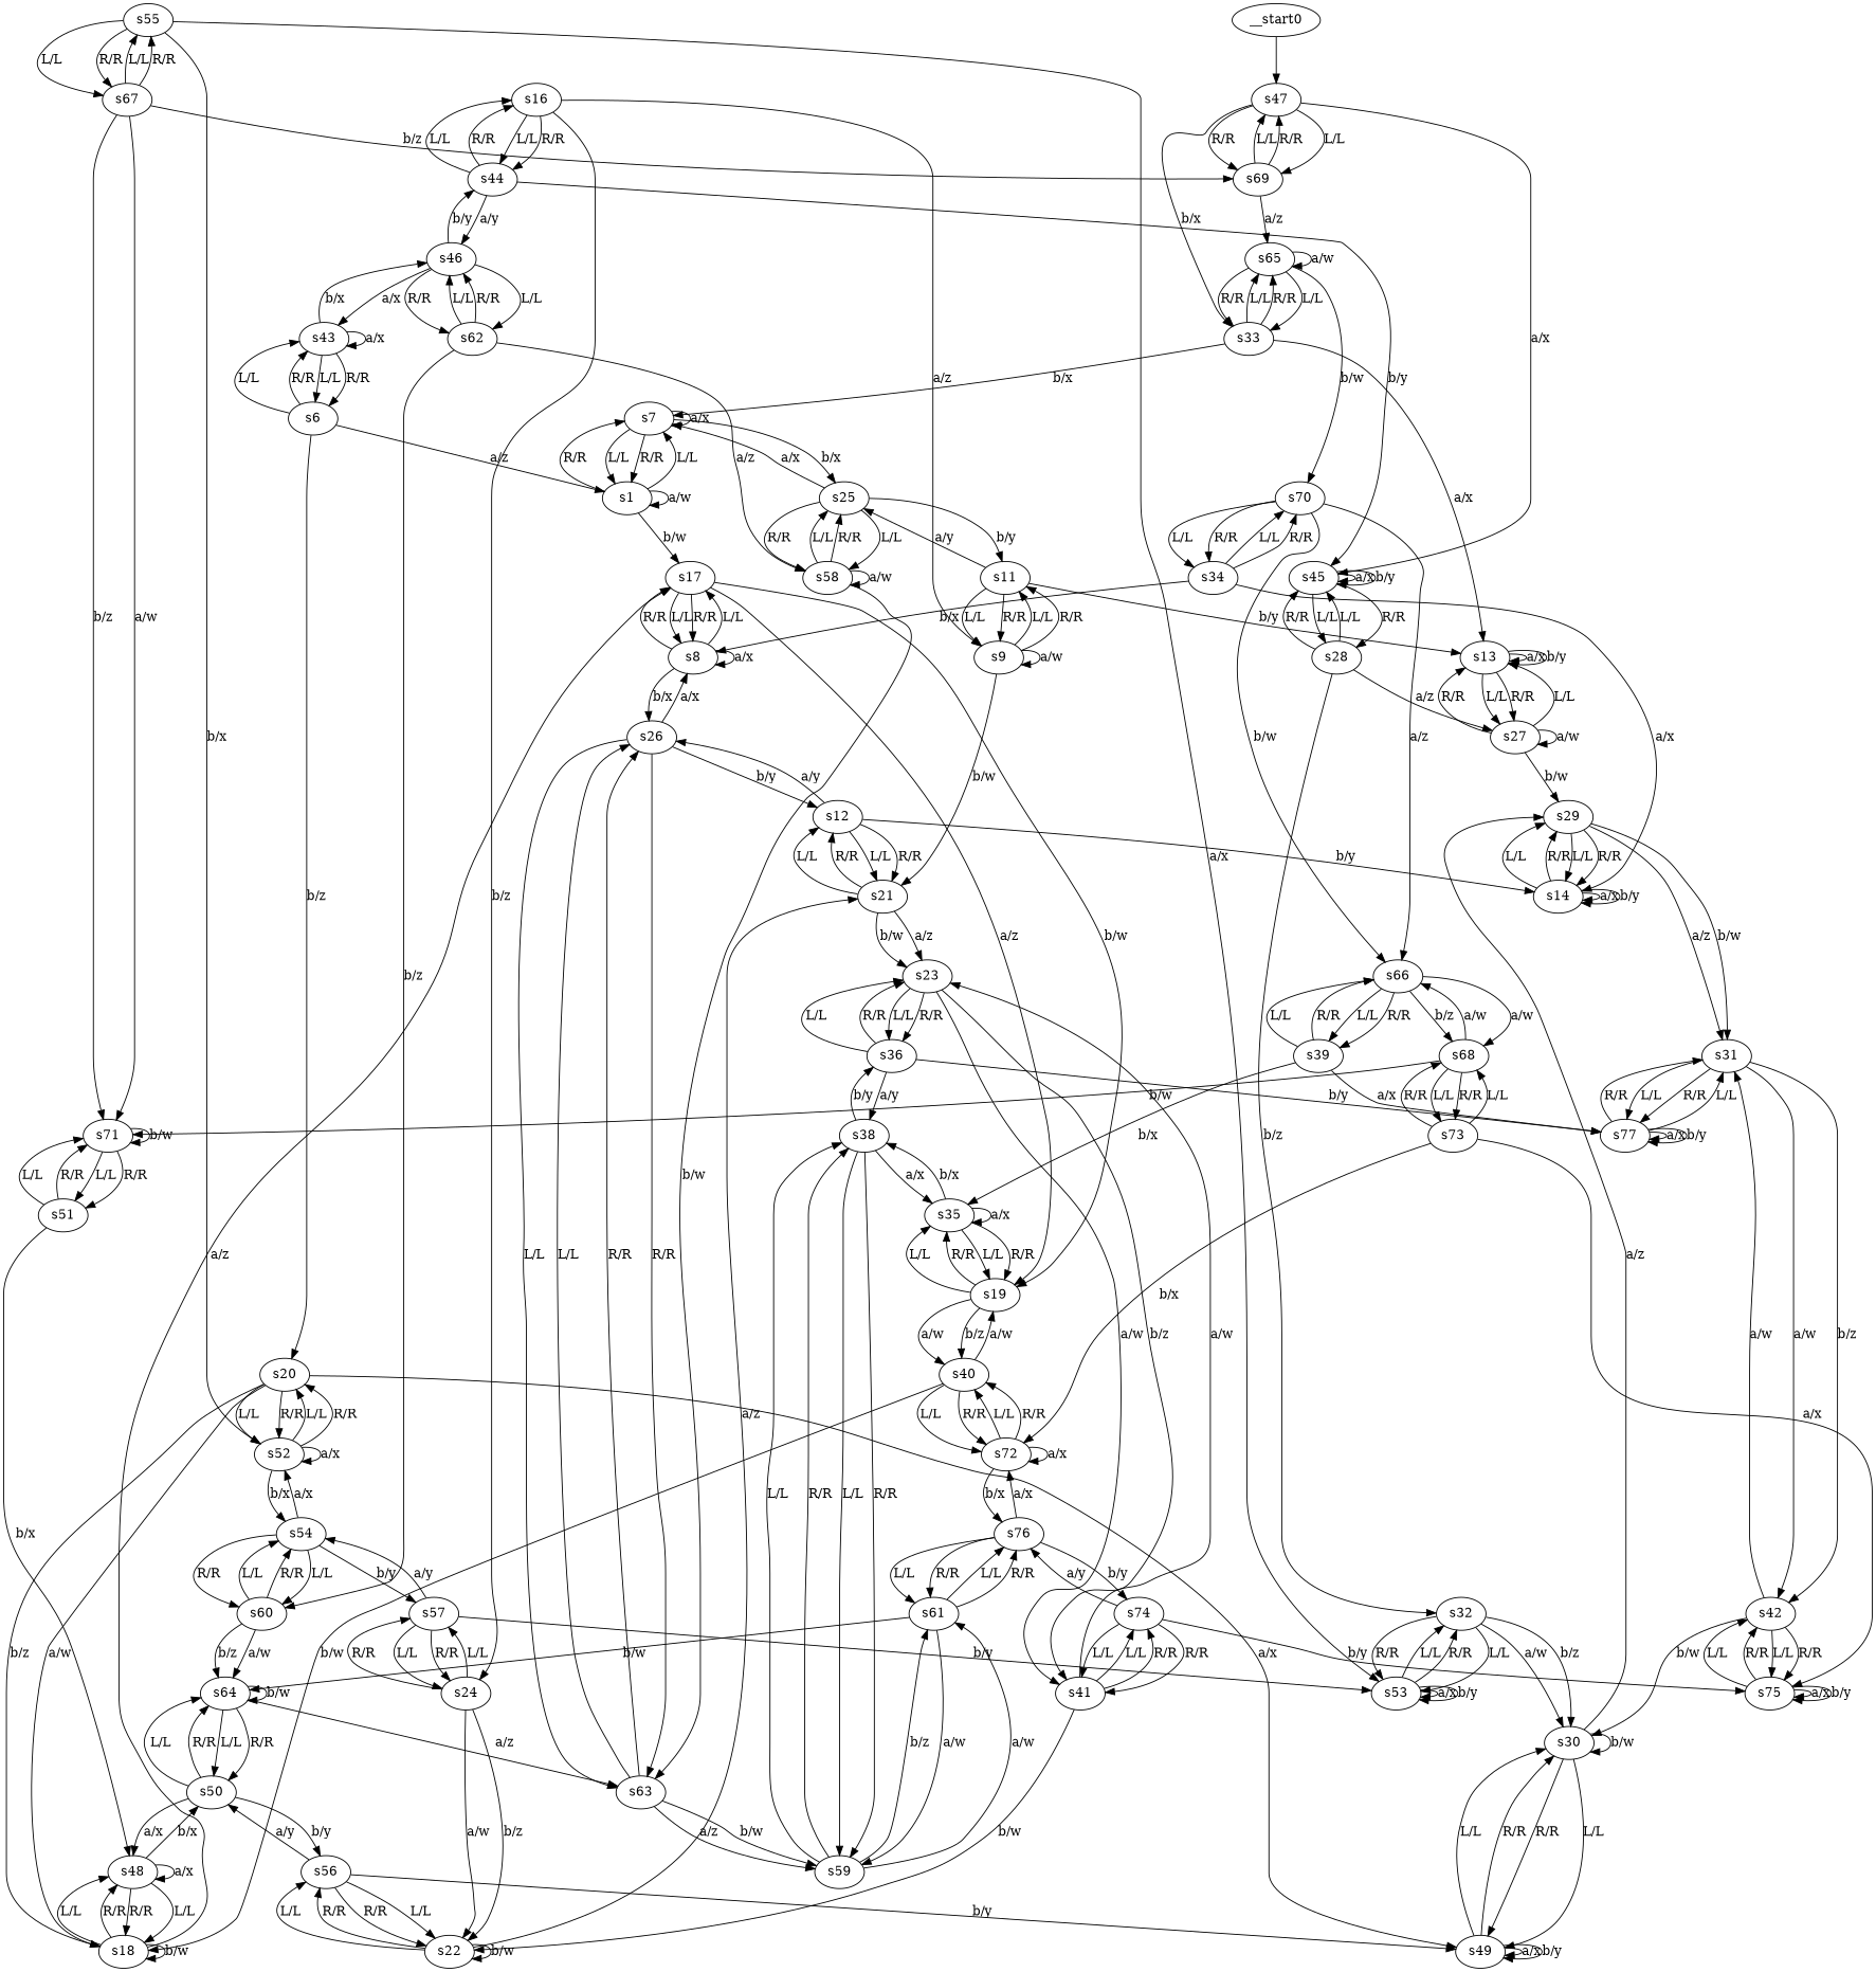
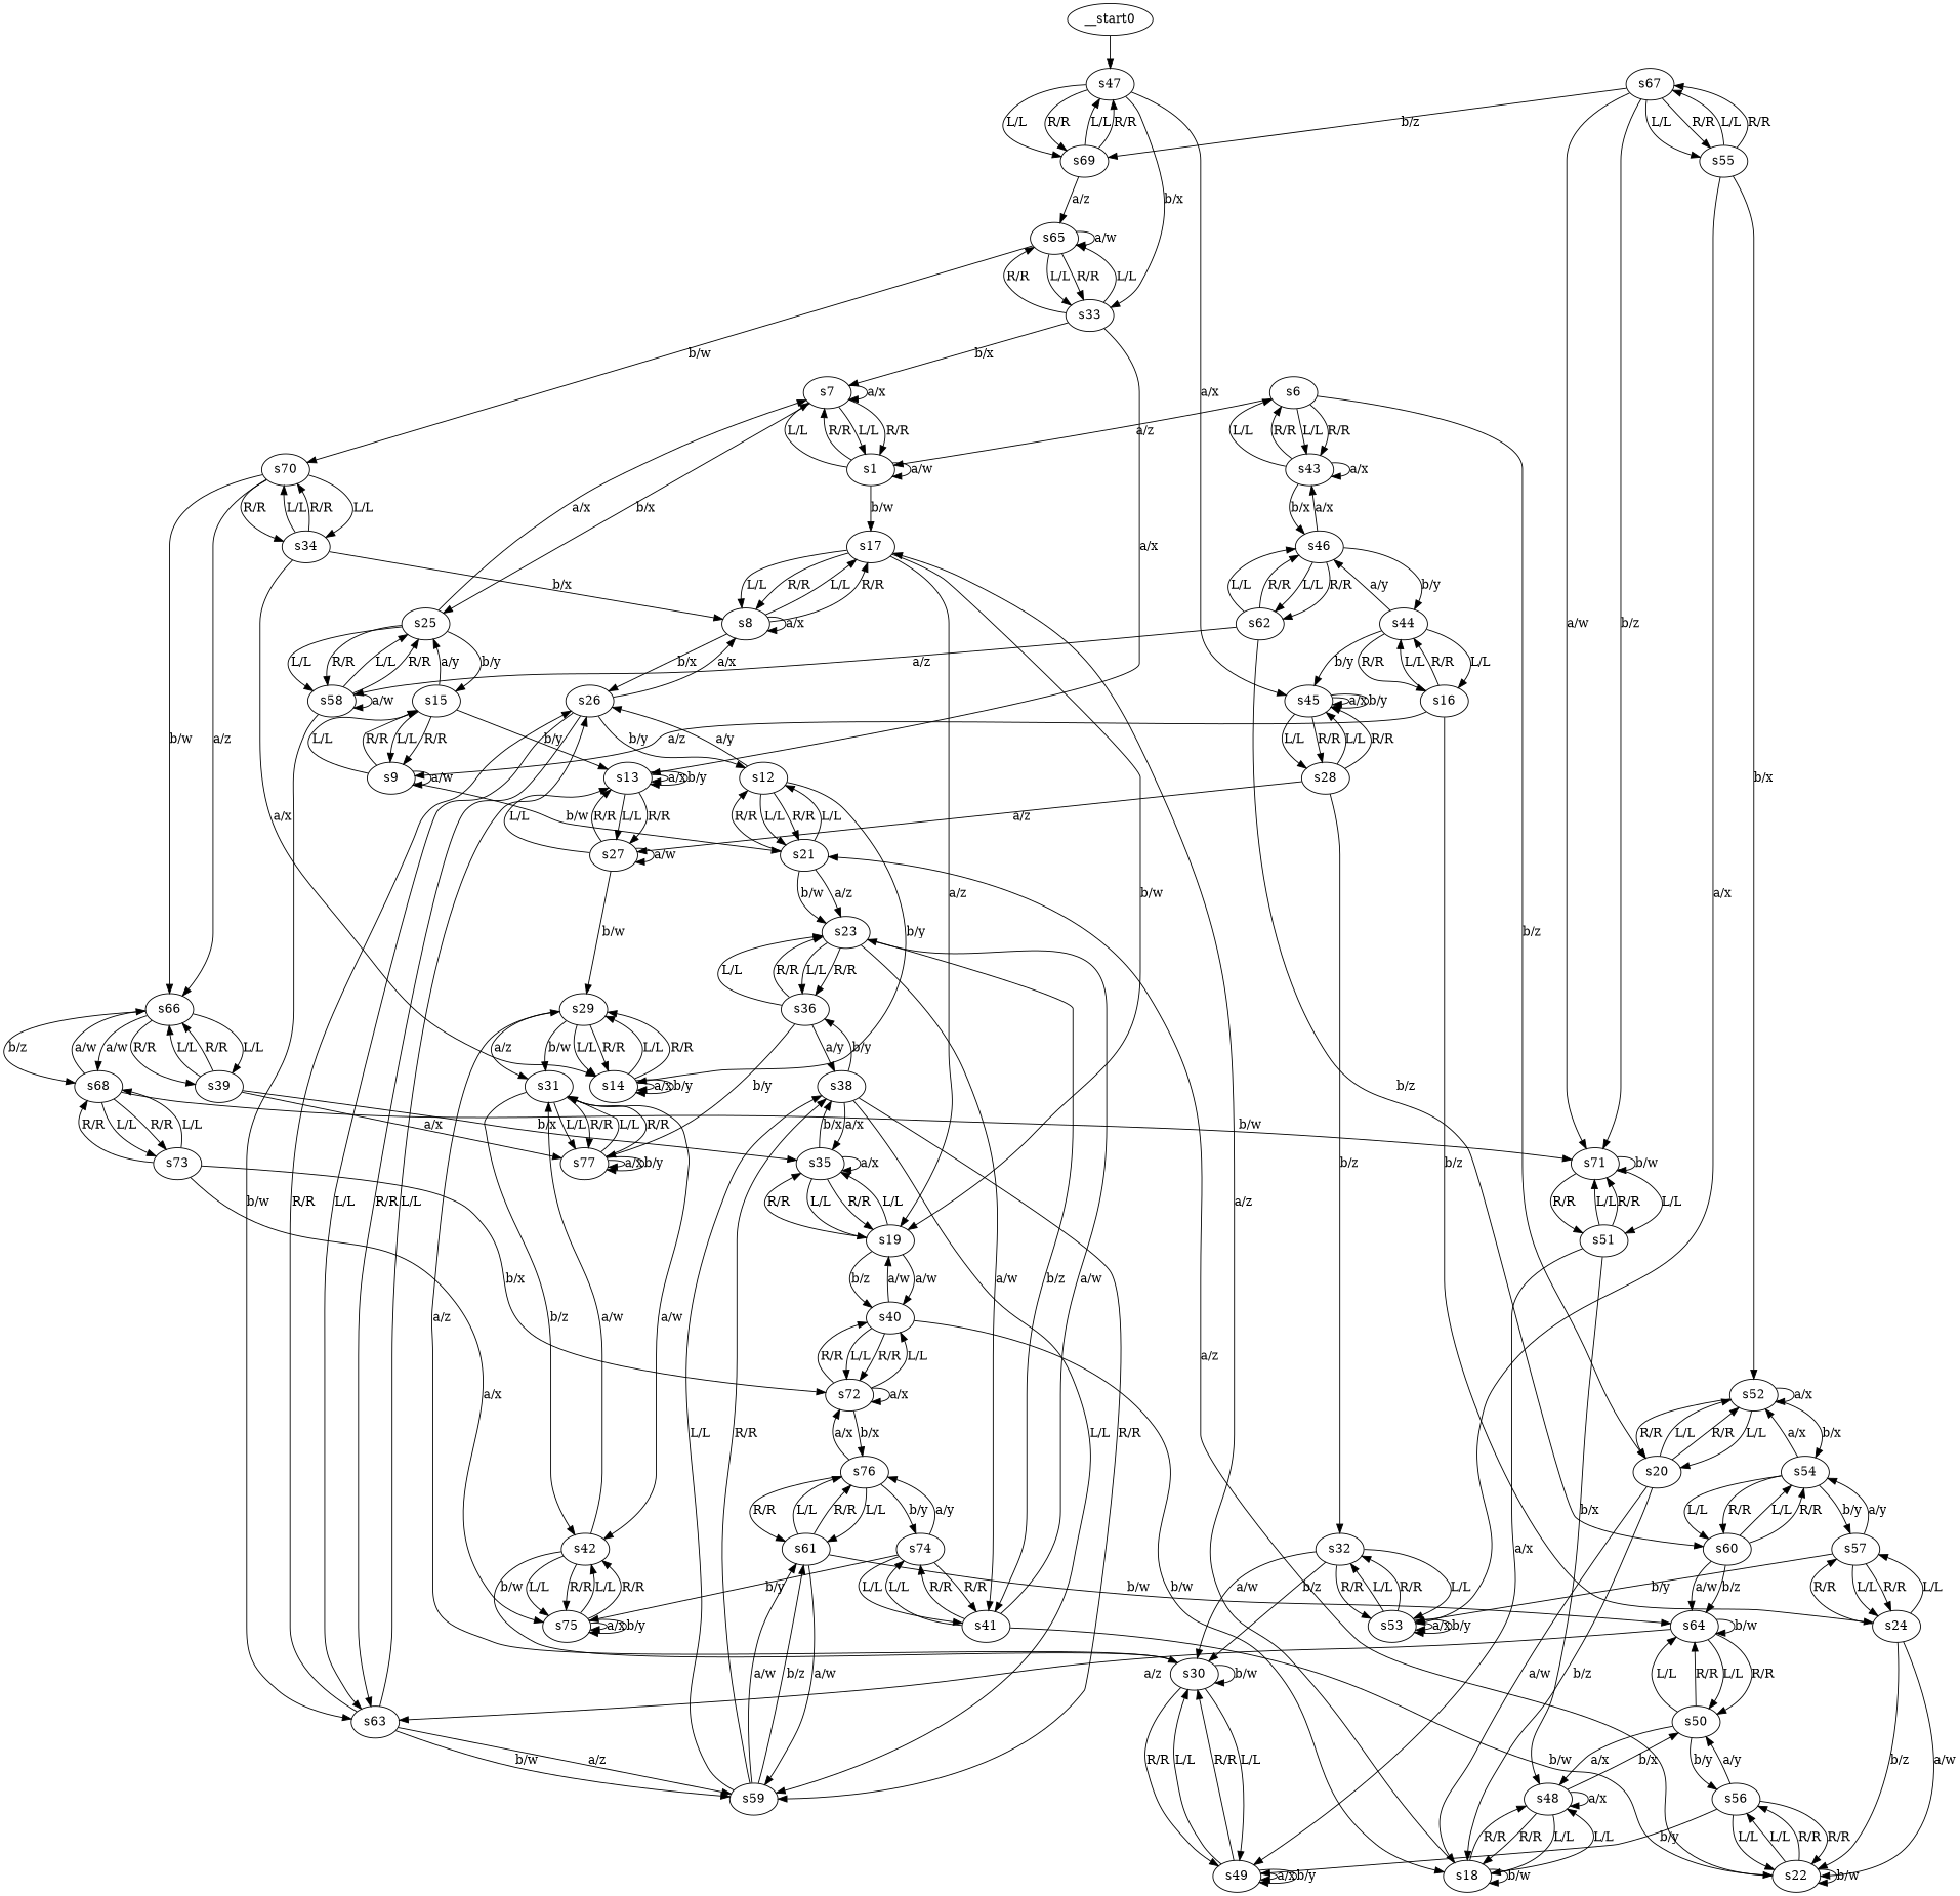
  digraph {
    __start0
    s47
    s69
    s45
    s33
    s65
    s28
    s43
    s6
    s46
    s70
    s67
    s71
    s55
    s27
    s32
    s1
    s20
    s44
    s62
    s7
    s17
    s25
    s8
    s19
-   s11
+   s11 [label=s15]
    s58
    s26
    s35
    s40
    s18
    s52
    s48
    s54
    s9
    s13
    s63
    s12
    s21
    s14
    s59
    s23
    s36
    s41
    s29
    s31
    n47 [label=s77]
    s42
    s16
    s24
    s22
    s57
    s56
    s53
    s38
    s72
    s50
    s64
    s76
    s60
    s74
    s49
    s30
    s75
    s61
    s34
    s66
    s39
    s68
    s73
    s51
    __start0 -> s47
    s47 -> s69 [label="L/L"]
    s47 -> s69 [label="R/R"]
    s47 -> s45 [label="a/x"]
    s47 -> s33 [label="b/x"]
    s69 -> s47 [label="L/L"]
    s69 -> s47 [label="R/R"]
    s69 -> s65 [label="a/z"]
    s45 -> s45 [label="a/x"]
    s45 -> s45 [label="b/y"]
    s45 -> s28 [label="L/L"]
    s45 -> s28 [label="R/R"]
    s33 -> s65 [label="L/L"]
    s33 -> s65 [label="R/R"]
    s33 -> s7 [label="b/x"]
    s33 -> s13 [label="a/x"]
    s65 -> s33 [label="L/L"]
    s65 -> s33 [label="R/R"]
    s65 -> s65 [label="a/w"]
    s65 -> s70 [label="b/w"]
    s28 -> s45 [label="L/L"]
    s28 -> s45 [label="R/R"]
    s28 -> s27 [label="a/z"]
    s28 -> s32 [label="b/z"]
    s43 -> s43 [label="a/x"]
    s43 -> s6 [label="L/L"]
    s43 -> s6 [label="R/R"]
    s43 -> s46 [label="b/x"]
    s6 -> s43 [label="L/L"]
    s6 -> s43 [label="R/R"]
    s6 -> s1 [label="a/z"]
    s6 -> s20 [label="b/z"]
    s46 -> s43 [label="a/x"]
    s46 -> s44 [label="b/y"]
    s46 -> s62 [label="L/L"]
    s46 -> s62 [label="R/R"]
    s70 -> s34 [label="L/L"]
    s70 -> s34 [label="R/R"]
    s70 -> s66 [label="a/z"]
    s70 -> s66 [label="b/w"]
    s67 -> s69 [label="b/z"]
    s67 -> s71 [label="a/w"]
    s67 -> s71 [label="b/z"]
    s67 -> s55 [label="L/L"]
    s67 -> s55 [label="R/R"]
    s71 -> s71 [label="b/w"]
    s71 -> s51 [label="L/L"]
    s71 -> s51 [label="R/R"]
    s55 -> s67 [label="L/L"]
    s55 -> s67 [label="R/R"]
    s55 -> s52 [label="b/x"]
    s55 -> s53 [label="a/x"]
    s27 -> s27 [label="a/w"]
    s27 -> s13 [label="L/L"]
    s27 -> s13 [label="R/R"]
    s27 -> s29 [label="b/w"]
    s32 -> s53 [label="L/L"]
    s32 -> s53 [label="R/R"]
    s32 -> s30 [label="a/w"]
    s32 -> s30 [label="b/z"]
    s1 -> s1 [label="a/w"]
    s1 -> s7 [label="L/L"]
    s1 -> s7 [label="R/R"]
    s1 -> s17 [label="b/w"]
    s20 -> s18 [label="a/w"]
    s20 -> s18 [label="b/z"]
    s20 -> s52 [label="L/L"]
    s20 -> s52 [label="R/R"]
    s44 -> s45 [label="b/y"]
    s44 -> s46 [label="a/y"]
    s44 -> s16 [label="L/L"]
    s44 -> s16 [label="R/R"]
    s62 -> s46 [label="L/L"]
    s62 -> s46 [label="R/R"]
    s62 -> s58 [label="a/z"]
    s62 -> s60 [label="b/z"]
    s7 -> s1 [label="L/L"]
    s7 -> s1 [label="R/R"]
    s7 -> s7 [label="a/x"]
    s7 -> s25 [label="b/x"]
    s17 -> s8 [label="L/L"]
    s17 -> s8 [label="R/R"]
    s17 -> s19 [label="a/z"]
    s17 -> s19 [label="b/w"]
    s25 -> s7 [label="a/x"]
    s25 -> s11 [label="b/y"]
    s25 -> s58 [label="L/L"]
    s25 -> s58 [label="R/R"]
    s8 -> s17 [label="L/L"]
    s8 -> s17 [label="R/R"]
    s8 -> s8 [label="a/x"]
    s8 -> s26 [label="b/x"]
    s19 -> s35 [label="L/L"]
    s19 -> s35 [label="R/R"]
    s19 -> s40 [label="a/w"]
    s19 -> s40 [label="b/z"]
    s11 -> s25 [label="a/y"]
    s11 -> s9 [label="L/L"]
    s11 -> s9 [label="R/R"]
    s11 -> s13 [label="b/y"]
    s58 -> s25 [label="L/L"]
    s58 -> s25 [label="R/R"]
    s58 -> s58 [label="a/w"]
    s58 -> s63 [label="b/w"]
    s26 -> s8 [label="a/x"]
    s26 -> s63 [label="L/L"]
    s26 -> s63 [label="R/R"]
    s26 -> s12 [label="b/y"]
    s35 -> s19 [label="L/L"]
    s35 -> s19 [label="R/R"]
    s35 -> s35 [label="a/x"]
    s35 -> s38 [label="b/x"]
    s40 -> s19 [label="a/w"]
    s40 -> s18 [label="b/w"]
    s40 -> s72 [label="L/L"]
    s40 -> s72 [label="R/R"]
    s18 -> s17 [label="a/z"]
    s18 -> s18 [label="b/w"]
    s18 -> s48 [label="L/L"]
    s18 -> s48 [label="R/R"]
    s52 -> s20 [label="L/L"]
    s52 -> s20 [label="R/R"]
    s52 -> s52 [label="a/x"]
    s52 -> s54 [label="b/x"]
    s48 -> s18 [label="L/L"]
    s48 -> s18 [label="R/R"]
    s48 -> s48 [label="a/x"]
    s48 -> s50 [label="b/x"]
    s54 -> s52 [label="a/x"]
    s54 -> s57 [label="b/y"]
    s54 -> s60 [label="L/L"]
    s54 -> s60 [label="R/R"]
    s9 -> s11 [label="L/L"]
    s9 -> s11 [label="R/R"]
    s9 -> s9 [label="a/w"]
    s9 -> s21 [label="b/w"]
    s13 -> s27 [label="L/L"]
    s13 -> s27 [label="R/R"]
    s13 -> s13 [label="a/x"]
    s13 -> s13 [label="b/y"]
    s63 -> s26 [label="L/L"]
    s63 -> s26 [label="R/R"]
    s63 -> s59 [label="a/z"]
    s63 -> s59 [label="b/w"]
    s12 -> s26 [label="a/y"]
    s12 -> s21 [label="L/L"]
    s12 -> s21 [label="R/R"]
    s12 -> s14 [label="b/y"]
    s21 -> s12 [label="L/L"]
    s21 -> s12 [label="R/R"]
    s21 -> s23 [label="a/z"]
    s21 -> s23 [label="b/w"]
    s14 -> s14 [label="a/x"]
    s14 -> s14 [label="b/y"]
    s14 -> s29 [label="L/L"]
    s14 -> s29 [label="R/R"]
    s59 -> s38 [label="L/L"]
    s59 -> s38 [label="R/R"]
    s59 -> s61 [label="a/w"]
    s59 -> s61 [label="b/z"]
    s23 -> s36 [label="L/L"]
    s23 -> s36 [label="R/R"]
    s23 -> s41 [label="a/w"]
    s23 -> s41 [label="b/z"]
    s36 -> s23 [label="L/L"]
    s36 -> s23 [label="R/R"]
    s36 -> n47 [label="b/y"]
    s36 -> s38 [label="a/y"]
    s41 -> s23 [label="a/w"]
    s41 -> s22 [label="b/w"]
    s41 -> s74 [label="L/L"]
    s41 -> s74 [label="R/R"]
    s29 -> s14 [label="L/L"]
    s29 -> s14 [label="R/R"]
    s29 -> s31 [label="a/z"]
    s29 -> s31 [label="b/w"]
    s31 -> n47 [label="L/L"]
    s31 -> n47 [label="R/R"]
    s31 -> s42 [label="a/w"]
    s31 -> s42 [label="b/z"]
    n47 -> s31 [label="L/L"]
    n47 -> s31 [label="R/R"]
    n47 -> n47 [label="a/x"]
    n47 -> n47 [label="b/y"]
    s42 -> s31 [label="a/w"]
    s42 -> s30 [label="b/w"]
    s42 -> s75 [label="L/L"]
    s42 -> s75 [label="R/R"]
    s16 -> s44 [label="L/L"]
    s16 -> s44 [label="R/R"]
    s16 -> s9 [label="a/z"]
    s16 -> s24 [label="b/z"]
    s24 -> s22 [label="a/w"]
    s24 -> s22 [label="b/z"]
    s24 -> s57 [label="L/L"]
    s24 -> s57 [label="R/R"]
    s22 -> s21 [label="a/z"]
    s22 -> s22 [label="b/w"]
    s22 -> s56 [label="L/L"]
    s22 -> s56 [label="R/R"]
    s57 -> s54 [label="a/y"]
    s57 -> s24 [label="L/L"]
    s57 -> s24 [label="R/R"]
    s57 -> s53 [label="b/y"]
    s56 -> s22 [label="L/L"]
    s56 -> s22 [label="R/R"]
    s56 -> s50 [label="a/y"]
    s56 -> s49 [label="b/y"]
    s53 -> s32 [label="L/L"]
    s53 -> s32 [label="R/R"]
    s53 -> s53 [label="a/x"]
    s53 -> s53 [label="b/y"]
    s38 -> s35 [label="a/x"]
    s38 -> s59 [label="L/L"]
    s38 -> s59 [label="R/R"]
    s38 -> s36 [label="b/y"]
    s72 -> s40 [label="L/L"]
    s72 -> s40 [label="R/R"]
    s72 -> s72 [label="a/x"]
    s72 -> s76 [label="b/x"]
    s50 -> s48 [label="a/x"]
    s50 -> s56 [label="b/y"]
    s50 -> s64 [label="L/L"]
    s50 -> s64 [label="R/R"]
    s64 -> s63 [label="a/z"]
    s64 -> s50 [label="L/L"]
    s64 -> s50 [label="R/R"]
    s64 -> s64 [label="b/w"]
    s76 -> s72 [label="a/x"]
    s76 -> s74 [label="b/y"]
    s76 -> s61 [label="L/L"]
    s76 -> s61 [label="R/R"]
    s60 -> s54 [label="L/L"]
    s60 -> s54 [label="R/R"]
    s60 -> s64 [label="a/w"]
    s60 -> s64 [label="b/z"]
    s74 -> s41 [label="L/L"]
    s74 -> s41 [label="R/R"]
    s74 -> s76 [label="a/y"]
    s74 -> s75 [label="b/y"]
    s49 -> s49 [label="a/x"]
    s49 -> s49 [label="b/y"]
    s49 -> s30 [label="L/L"]
    s49 -> s30 [label="R/R"]
    s30 -> s29 [label="a/z"]
    s30 -> s49 [label="L/L"]
    s30 -> s49 [label="R/R"]
    s30 -> s30 [label="b/w"]
    s75 -> s42 [label="L/L"]
    s75 -> s42 [label="R/R"]
    s75 -> s75 [label="a/x"]
    s75 -> s75 [label="b/y"]
    s61 -> s59 [label="a/w"]
    s61 -> s64 [label="b/w"]
    s61 -> s76 [label="L/L"]
    s61 -> s76 [label="R/R"]
    s34 -> s70 [label="L/L"]
    s34 -> s70 [label="R/R"]
    s34 -> s8 [label="b/x"]
    s34 -> s14 [label="a/x"]
    s66 -> s39 [label="L/L"]
    s66 -> s39 [label="R/R"]
    s66 -> s68 [label="a/w"]
    s66 -> s68 [label="b/z"]
    s39 -> s35 [label="b/x"]
    s39 -> n47 [label="a/x"]
    s39 -> s66 [label="L/L"]
    s39 -> s66 [label="R/R"]
    s68 -> s71 [label="b/w"]
    s68 -> s66 [label="a/w"]
    s68 -> s73 [label="L/L"]
    s68 -> s73 [label="R/R"]
    s73 -> s72 [label="b/x"]
    s73 -> s75 [label="a/x"]
    s73 -> s68 [label="L/L"]
    s73 -> s68 [label="R/R"]
    s51 -> s71 [label="L/L"]
    s51 -> s71 [label="R/R"]
    s51 -> s48 [label="b/x"]
-   s20 -> s49 [label="a/x"]
+   s51 -> s49 [label="a/x"]
  }
